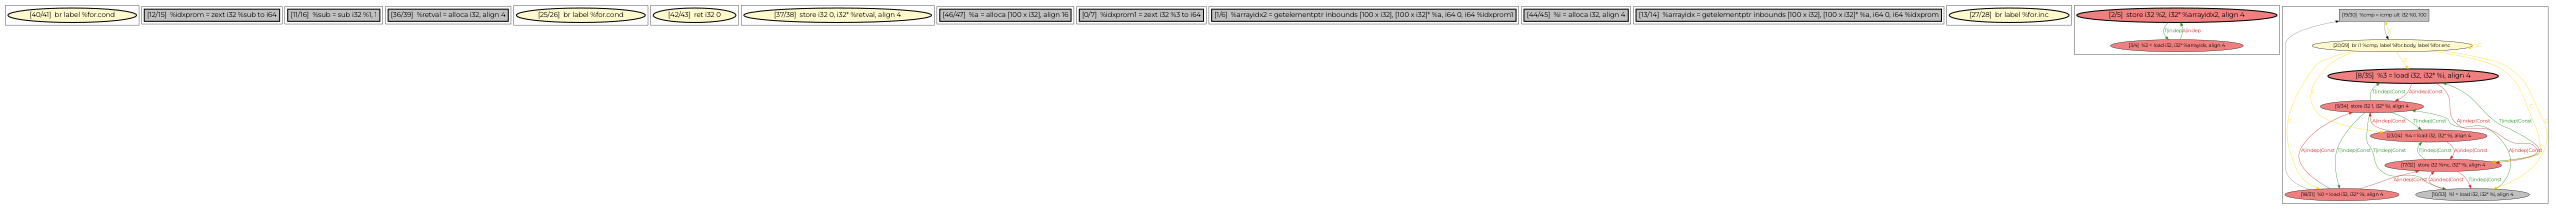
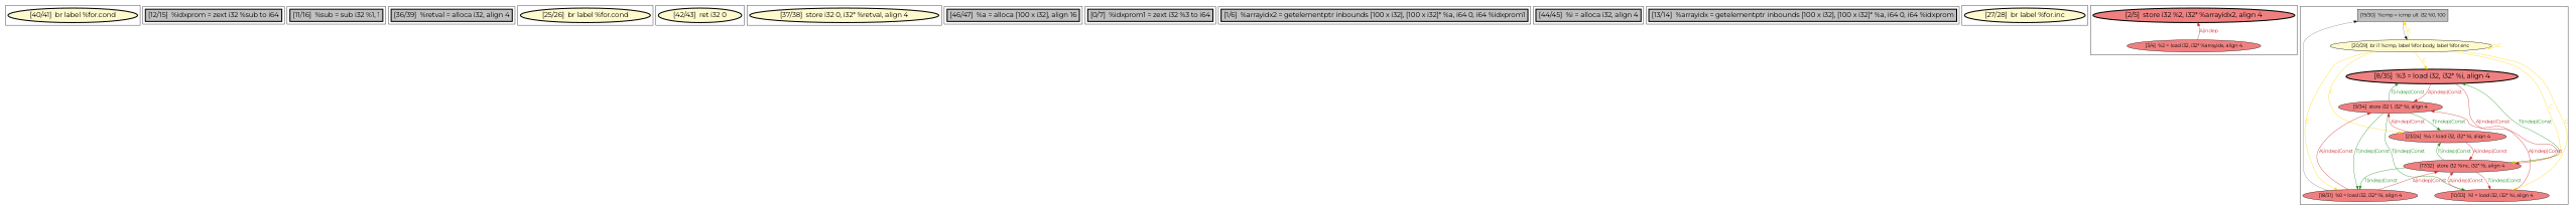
  digraph {
    fontname=Montserrat
    node [fillcolor=grey fontname=Montserrat fontsize=20 penwidth=3.0 shape=ellipse style=filled]
    edge [color=firebrick3 fontcolor=forestgreen fontname=Montserrat penwidth=1.0 style=solid]
    n1 [fillcolor=lemonchiffon label="[40/41]  br label %for.cond"]
    n2 [label="[12/15]  %idxprom = zext i32 %sub to i64" shape=rectangle]
    n3 [label="[11/16]  %sub = sub i32 %1, 1" shape=rectangle]
    n4 [label="[36/39]  %retval = alloca i32, align 4" shape=rectangle]
    n5 [fillcolor=lemonchiffon label="[25/26]  br label %for.cond"]
    n6 [fillcolor=lemonchiffon label="[42/43]  ret i32 0"]
    n7 [fillcolor=lemonchiffon label="[37/38]  store i32 0, i32* %retval, align 4"]
    n8 [label="[46/47]  %a = alloca [100 x i32], align 16" shape=rectangle]
    n9 [label="[0/7]  %idxprom1 = zext i32 %3 to i64" shape=rectangle]
    n10 [label="[1/6]  %arrayidx2 = getelementptr inbounds [100 x i32], [100 x i32]* %a, i64 0, i64 %idxprom1" shape=rectangle]
    n11 [label="[44/45]  %i = alloca i32, align 4" shape=rectangle]
    n12 [label="[13/14]  %arrayidx = getelementptr inbounds [100 x i32], [100 x i32]* %a, i64 0, i64 %idxprom" shape=rectangle]
    n13 [fillcolor=lemonchiffon label="[27/28]  br label %for.inc"]
    n14 [fillcolor=lightcoral label="[2/5]  store i32 %2, i32* %arrayidx2, align 4"]
    n15 [fillcolor=lightcoral label="[3/4]  %2 = load i32, i32* %arrayidx, align 4" fontsize="" penwidth=""]
    n16 [label="[19/30]  %cmp = icmp ult i32 %0, 100" shape=rectangle fontsize="" penwidth=""]
    n17 [fillcolor=lemonchiffon label="[20/29]  br i1 %cmp, label %for.body, label %for.end" fontsize="" penwidth=""]
    n18 [fillcolor=lightcoral label="[23/24]  %4 = load i32, i32* %i, align 4" fontsize="" penwidth=""]
    n19 [fillcolor=lightcoral label="[9/34]  store i32 1, i32* %i, align 4" fontsize="" penwidth=""]
    n20 [fillcolor=lightcoral label="[17/32]  store i32 %inc, i32* %i, align 4" fontsize="" penwidth=""]
    n21 [fillcolor=lightcoral label="[18/31]  %0 = load i32, i32* %i, align 4" fontsize="" penwidth=""]
-   n22 [label="[10/33]  %1 = load i32, i32* %i, align 4" fontsize="" penwidth=""]
+   n22 [fillcolor=lightcoral label="[10/33]  %1 = load i32, i32* %i, align 4" fontsize="" penwidth=""]
    n23 [fillcolor=lightcoral label="[8/35]  %3 = load i32, i32* %i, align 4"]
    subgraph cluster_1 {
      n1
    }
    subgraph cluster_2 {
      n2
    }
    subgraph cluster_3 {
      n3
    }
    subgraph cluster_4 {
      n4
    }
    subgraph cluster_5 {
      n5
    }
    subgraph cluster_6 {
      n6
    }
    subgraph cluster_7 {
      n7
    }
    subgraph cluster_8 {
      n8
    }
    subgraph cluster_9 {
      n9
    }
    subgraph cluster_10 {
      n10
    }
    subgraph cluster_11 {
      n11
    }
    subgraph cluster_12 {
      n12
    }
    subgraph cluster_13 {
      n13
    }
    subgraph cluster_14 {
      n14
      n15
    }
    subgraph cluster_15 {
      n16
      n17
      n18
      n19
      n20
      n21
      n22
      n23
    }
-   n14 -> n15 [color=forestgreen label="T|indep"]
-   n15 -> n14 [color=forestgreen fontcolor=firebrick3 label="A|indep"]
+   n15 -> n14 [fontcolor=firebrick3 label="A|indep"]
    n16 -> n17 [color=black fontcolor=black penwidth=0.5]
    n17 -> n16 [color=gold fontcolor=gold label=C]
    n17 -> n17 [color=gold fontcolor=gold label=C]
    n17 -> n18 [color=gold fontcolor=gold label=C]
    n17 -> n20 [color=gold fontcolor=gold label=C]
    n17 -> n21 [color=gold fontcolor=gold label=C]
    n17 -> n22 [color=gold fontcolor=gold label=C]
    n17 -> n23 [color=gold fontcolor=gold label=C]
    n18 -> n19 [fontcolor=firebrick3 label="A|indep|Const"]
    n18 -> n20 [fontcolor=firebrick3 label="A|indep|Const"]
    n19 -> n18 [color=forestgreen label="T|indep|Const"]
    n19 -> n21 [color=forestgreen label="T|indep|Const"]
    n19 -> n22 [color=forestgreen label="T|indep|Const"]
    n19 -> n23 [color=forestgreen label="T|indep|Const"]
    n20 -> n18 [color=forestgreen label="T|indep|Const"]
+   n20 -> n21 [color=forestgreen label="T|indep|Const"]
    n20 -> n22 [label="T|indep|Const"]
    n20 -> n23 [color=forestgreen label="T|indep|Const"]
    n21 -> n16 [color=black fontcolor=black penwidth=0.5]
    n21 -> n19 [fontcolor=firebrick3 label="A|indep|Const"]
    n21 -> n20 [fontcolor=firebrick3 label="A|indep|Const"]
-   n22 -> n19 [color=forestgreen fontcolor=firebrick3 label="A|indep|Const"]
+   n22 -> n19 [fontcolor=firebrick3 label="A|indep|Const"]
    n22 -> n20 [fontcolor=firebrick3 label="A|indep|Const"]
    n23 -> n19 [fontcolor=firebrick3 label="A|indep|Const"]
    n23 -> n20 [fontcolor=firebrick3 label="A|indep|Const"]
  }
